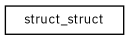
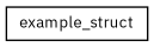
  digraph {
    rankdir=LR
    fontname="IBM Plex Sans"
-   n1 [color=black fillcolor=white fontname="IBM Plex Sans" fontsize=10 height=0.2 label=struct_struct shape=record style=filled width=0.4]
+   n1 [color=black fillcolor=white fontname="IBM Plex Sans" fontsize=10 height=0.2 label=example_struct shape=record style=filled width=0.4]
  }
